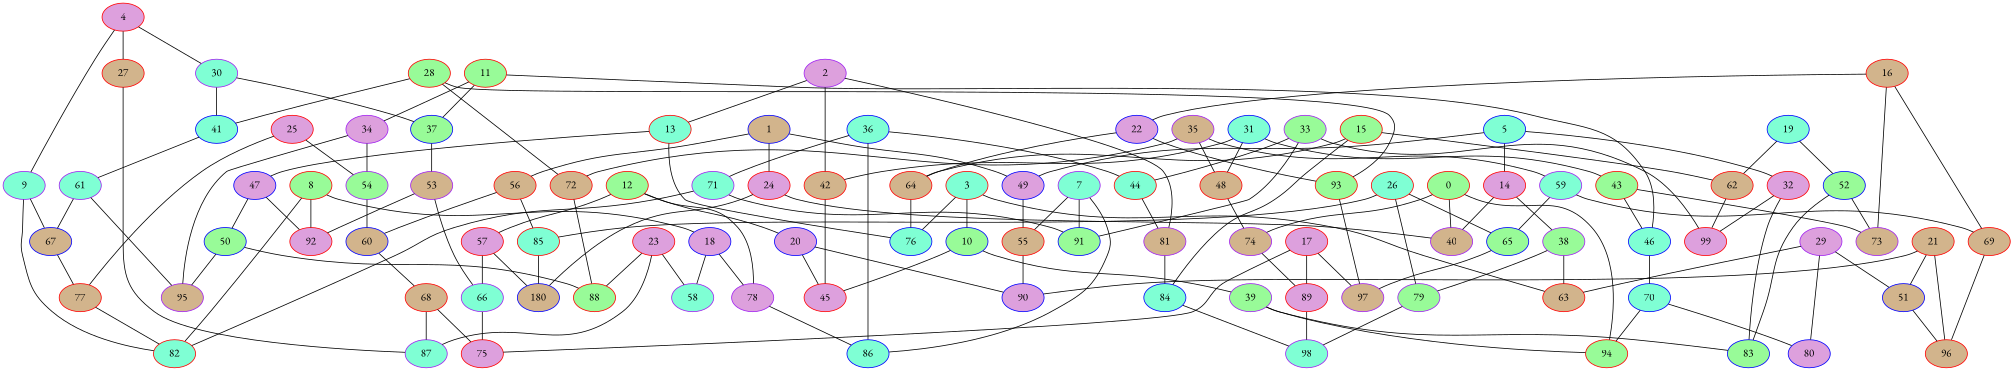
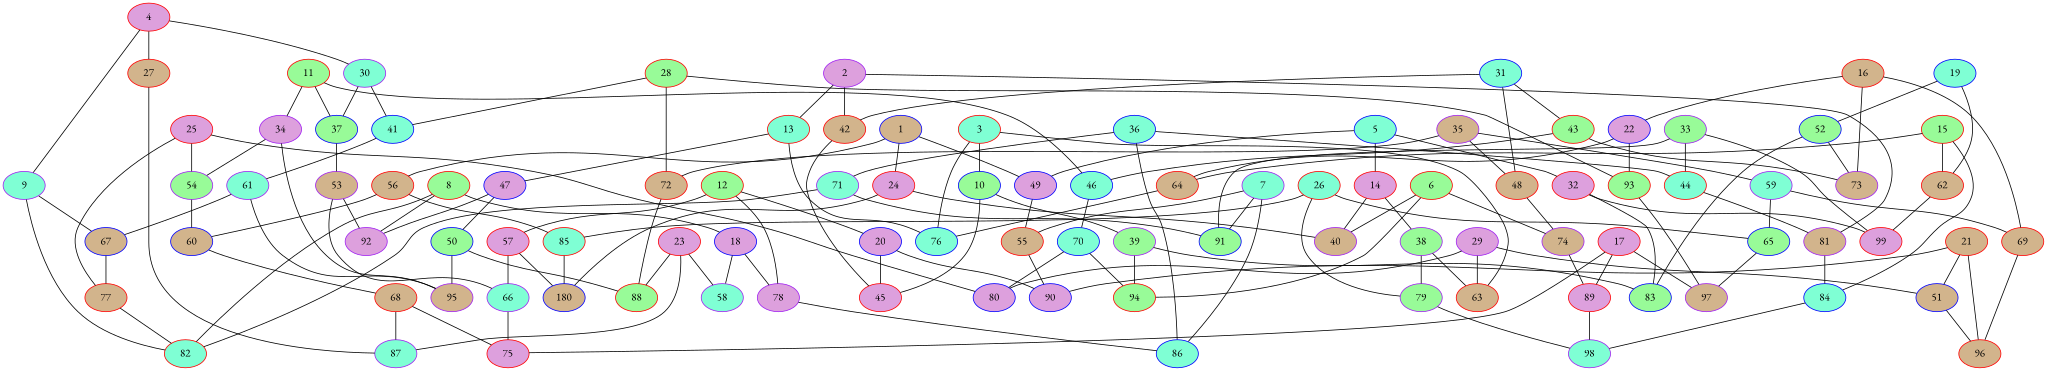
  graph {
    fontname="EB Garamond"
    node [color=red fillcolor=tan fontname="EB Garamond" style=filled]
    edge [fontname="EB Garamond"]
    1 [color=blue]
    24 [fillcolor=plum]
    49 [color=blue fillcolor=plum]
    56
    40 [color=purple]
    n6 [color=blue label=180]
    55
    85 [fillcolor=aquamarine]
    60 [color=blue]
    2 [color=purple fillcolor=plum]
    13 [fillcolor=aquamarine]
    42
    81 [color=purple]
    76 [color=blue fillcolor=aquamarine]
    47 [color=blue fillcolor=plum]
    45 [fillcolor=plum]
    84 [color=blue fillcolor=aquamarine]
    3 [fillcolor=aquamarine]
    10 [color=blue fillcolor=palegreen]
    63
    39 [color=purple fillcolor=palegreen]
    4 [fillcolor=plum]
    9 [color=purple fillcolor=aquamarine]
    27
    30 [color=purple fillcolor=aquamarine]
    82 [fillcolor=aquamarine]
    67 [color=blue]
    87 [color=purple fillcolor=aquamarine]
    37 [color=blue fillcolor=palegreen]
    41 [color=blue fillcolor=aquamarine]
    5 [color=blue fillcolor=aquamarine]
    14 [fillcolor=plum]
    32 [fillcolor=plum]
    38 [color=purple fillcolor=palegreen]
    83 [color=blue fillcolor=palegreen]
    99 [fillcolor=plum]
-   6 [fillcolor=palegreen label=0]
+   6 [fillcolor=palegreen]
    74 [color=purple]
    94 [fillcolor=palegreen]
    89 [fillcolor=plum]
    7 [color=purple fillcolor=aquamarine]
    86 [color=blue fillcolor=aquamarine]
    91 [color=blue fillcolor=palegreen]
    90 [color=blue fillcolor=plum]
    8 [fillcolor=palegreen]
    18 [color=blue fillcolor=plum]
-   92 [fillcolor=plum]
+   92 [color=purple fillcolor=plum]
    58 [color=purple fillcolor=aquamarine]
    78 [color=purple fillcolor=plum]
    77
    11 [fillcolor=palegreen]
    34 [color=purple fillcolor=plum]
    46 [color=blue fillcolor=aquamarine]
    54 [color=purple fillcolor=palegreen]
    95 [color=purple]
    53 [color=purple]
    70 [color=blue fillcolor=aquamarine]
    12 [fillcolor=palegreen]
    20 [color=blue fillcolor=plum]
    57 [fillcolor=plum]
    66 [color=purple fillcolor=aquamarine]
    50 [color=blue fillcolor=palegreen]
    79 [color=purple fillcolor=palegreen]
    15 [fillcolor=palegreen]
    62
    64
    98 [color=purple fillcolor=aquamarine]
    22 [color=blue fillcolor=plum]
    16
    69
    73 [color=purple]
    93 [fillcolor=palegreen]
    96
    17 [fillcolor=plum]
    75 [fillcolor=plum]
    97 [color=purple]
    19 [color=blue fillcolor=aquamarine]
    52 [color=blue fillcolor=palegreen]
    21
    51 [color=blue]
    23 [fillcolor=plum]
    88 [fillcolor=palegreen]
    25 [fillcolor=plum]
    80 [color=blue fillcolor=plum]
    26 [fillcolor=aquamarine]
    65 [color=blue fillcolor=palegreen]
    28 [fillcolor=palegreen]
    72
    61 [color=purple fillcolor=aquamarine]
    29 [color=purple fillcolor=plum]
    31 [color=blue fillcolor=aquamarine]
    43 [fillcolor=palegreen]
    48
    33 [color=purple fillcolor=palegreen]
    44 [fillcolor=aquamarine]
    35 [color=purple]
    59 [color=purple fillcolor=aquamarine]
    36 [color=blue fillcolor=aquamarine]
    71 [color=purple fillcolor=aquamarine]
    68
    1 -- 24
    1 -- 49
    1 -- 56
    24 -- 40
    24 -- n6
    49 -- 55
    56 -- 85
    56 -- 60
    55 -- 90
    85 -- n6
    60 -- 68
    2 -- 13
    2 -- 42
    2 -- 81
    13 -- 76
    13 -- 47
    42 -- 45
    81 -- 84
    47 -- 92
    47 -- 50
    84 -- 98
    3 -- 76
    3 -- 10
    3 -- 63
    10 -- 45
    10 -- 39
    39 -- 83
    39 -- 94
    4 -- 9
    4 -- 27
    4 -- 30
    9 -- 82
    9 -- 67
    27 -- 87
    30 -- 37
    30 -- 41
    67 -- 77
    37 -- 53
    41 -- 61
    5 -- 49
    5 -- 14
    5 -- 32
    14 -- 40
    14 -- 38
    32 -- 83
    32 -- 99
    38 -- 63
    38 -- 79
    6 -- 40
    6 -- 74
    6 -- 94
    74 -- 89
    89 -- 98
    7 -- 55
    7 -- 86
    7 -- 91
    8 -- 82
    8 -- 18
    8 -- 92
    18 -- 58
    18 -- 78
    78 -- 86
    77 -- 82
    11 -- 37
    11 -- 34
    11 -- 46
    34 -- 54
    34 -- 95
    46 -- 70
    54 -- 60
    53 -- 92
    53 -- 66
    70 -- 94
    70 -- 80
    12 -- 78
    12 -- 20
    12 -- 57
    20 -- 45
    20 -- 90
    57 -- n6
    57 -- 66
    66 -- 75
    50 -- 95
    50 -- 88
    79 -- 98
    15 -- 84
    15 -- 62
    15 -- 64
    62 -- 99
    64 -- 76
    22 -- 64
    22 -- 93
    16 -- 22
    16 -- 69
    16 -- 73
    69 -- 96
    93 -- 97
    17 -- 89
    17 -- 75
    17 -- 97
    19 -- 62
    19 -- 52
    52 -- 83
    52 -- 73
    21 -- 90
    21 -- 96
    21 -- 51
    51 -- 96
    23 -- 87
    23 -- 58
    23 -- 88
    25 -- 77
    25 -- 54
+   25 -- 80
    26 -- 85
    26 -- 79
    26 -- 65
    65 -- 97
    28 -- 41
    28 -- 93
    28 -- 72
    72 -- 88
    61 -- 67
    61 -- 95
    29 -- 63
    29 -- 51
    29 -- 80
    31 -- 42
    31 -- 43
    31 -- 48
    43 -- 46
    43 -- 73
    48 -- 74
    33 -- 99
    33 -- 91
    33 -- 44
    44 -- 81
    35 -- 72
    35 -- 48
    35 -- 59
    59 -- 69
    59 -- 65
    36 -- 86
    36 -- 44
    36 -- 71
    71 -- 82
    71 -- 91
    68 -- 87
    68 -- 75
  }
